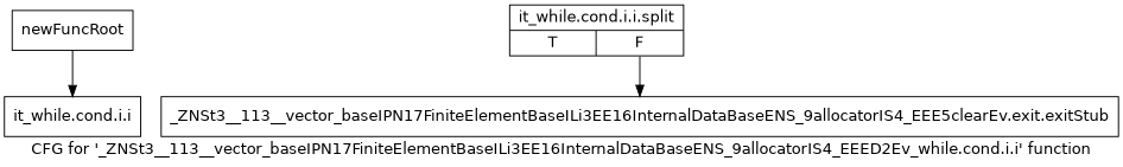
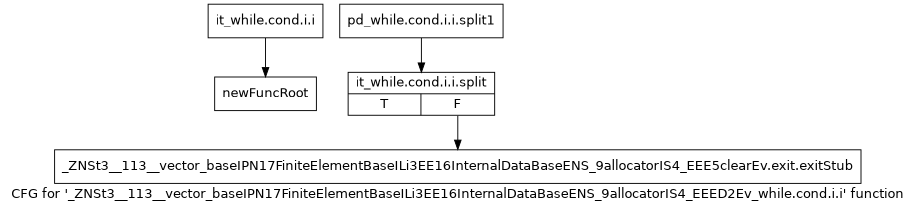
  digraph {
    fontname="DejaVu Sans"
    label="CFG for '_ZNSt3__113__vector_baseIPN17FiniteElementBaseILi3EE16InternalDataBaseENS_9allocatorIS4_EEED2Ev_while.cond.i.i' function"
    node [fontname="DejaVu Sans" shape=record]
    edge [fontname="DejaVu Sans"]
    n1 [label="{newFuncRoot}"]
    n2 [label="{it_while.cond.i.i}"]
+   n3 [label="{pd_while.cond.i.i.split1}"]
    n4 [label="{it_while.cond.i.i.split|{<s0>T|<s1>F}}"]
    n5 [label="{_ZNSt3__113__vector_baseIPN17FiniteElementBaseILi3EE16InternalDataBaseENS_9allocatorIS4_EEE5clearEv.exit.exitStub}"]
-   n1 -> n2
+   n2 -> n1
+   n3 -> n4
    n4 -> n5 [tailport=s1]
  }
